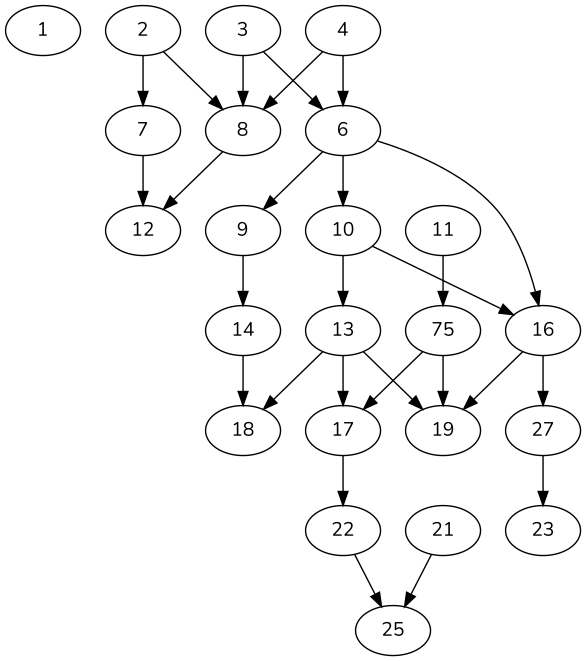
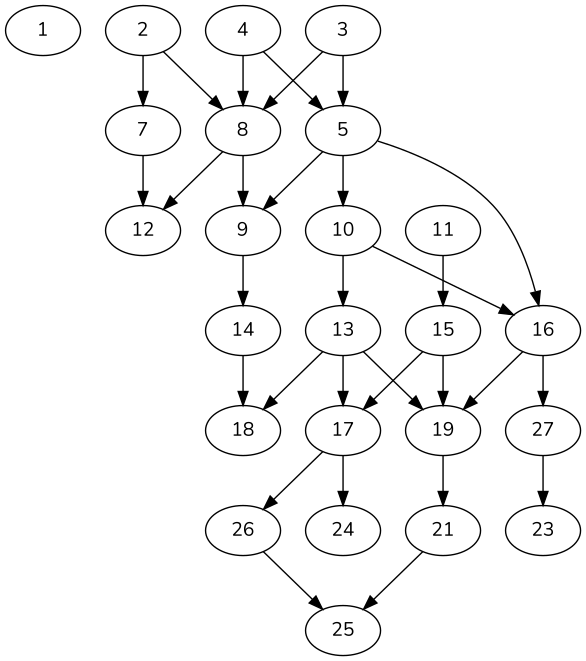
  digraph {
    fontname=Nunito
    node [alpha=0.19 fontname=Nunito]
    edge [fontname=Nunito]
    1 [alpha=0.07 expect_size=28092416]
    2 [expect_size=45756416]
    7 [expect_size=11833344]
    8 [alpha=0.04 expect_size=51598336]
    12 [alpha=0.11 expect_size=24990720]
    9 [alpha=0.17 expect_size=43294720]
    10 [alpha=0.13 expect_size=26857472]
    16 [alpha=0.01 expect_size=52015104]
    13 [alpha=0.05 expect_size=21524480]
    11 [alpha=0.06 expect_size=7788544]
-   15 [alpha=0.03 expect_size=49105920 label=75]
+   15 [alpha=0.03 expect_size=49105920]
    14 [alpha=0.04 expect_size=16542720]
    3 [alpha=0.18 expect_size=40005632]
-   6 [alpha=0.06 expect_size=14967808]
+   6 [alpha=0.06 expect_size=14967808 label=5]
    4 [alpha=0.14 expect_size=11067392]
    19 [alpha=0.10 expect_size=27101184]
    n17 [alpha=0.16 expect_size=20673536 label=27]
    18 [expect_size=16634880]
    17 [alpha=0.03 expect_size=19947520]
    21 [alpha=0.11 expect_size=51508224]
    23 [alpha=0.10 expect_size=42657792]
-   22 [alpha=0.03 expect_size=17715200]
+   22 [alpha=0.03 expect_size=17715200 label=26]
+   24 [expect_size=8196096]
    25 [alpha=0.08 expect_size=17213440]
    2 -> 7
    2 -> 8
    7 -> 12
    8 -> 12
+   8 -> 9
    9 -> 14
    10 -> 16
    10 -> 13
    16 -> 19
    16 -> n17
    13 -> 19
    13 -> 18
    13 -> 17
    11 -> 15
    15 -> 19
    15 -> 17
    14 -> 18
    3 -> 8
    3 -> 6
    6 -> 9
    6 -> 10
    6 -> 16
    4 -> 8
    4 -> 6
+   19 -> 21
    n17 -> 23
    17 -> 22
+   17 -> 24
    21 -> 25
    22 -> 25
  }
